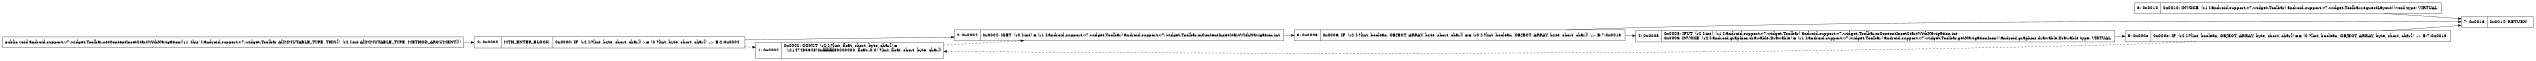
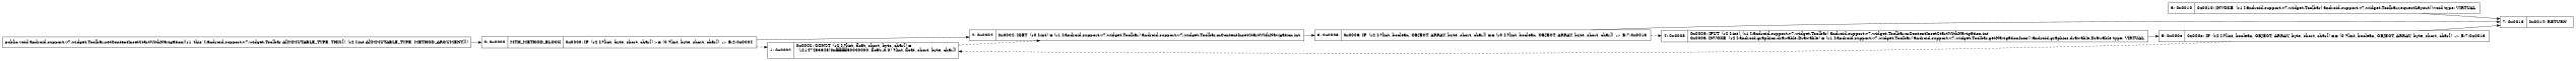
  digraph {
    rankdir=LR
    node [shape=record]
-   n1 [label="{0\:\ 0x0000|MTH_ENTER_BLOCK\l|0x0000: IF  (r2 I:?[int, byte, short, char]) \>= (0 ?[int, byte, short, char])  \-\> B:2:0x0004 \l}"]
+   n1 [label="{0\:\ 0x0000|MTH_METHOD_BLOCK\l|0x0000: IF  (r2 I:?[int, byte, short, char]) \>= (0 ?[int, byte, short, char])  \-\> B:2:0x0004 \l}"]
    n2 [label="{1\:\ 0x0002|0x0002: CONST  (r2 I:?[int, float, short, byte, char]) = \l  (\-2147483648(0xffffffff80000000, float:\-0.0) ?[int, float, short, byte, char])\l \l}"]
    n3 [label="{2\:\ 0x0004|0x0004: IGET  (r0 I:int) = (r1 I:android.support.v7.widget.Toolbar) android.support.v7.widget.Toolbar.mContentInsetStartWithNavigation int \l}"]
    n4 [label="{3\:\ 0x0006|0x0006: IF  (r2 I:?[int, boolean, OBJECT, ARRAY, byte, short, char]) == (r0 I:?[int, boolean, OBJECT, ARRAY, byte, short, char])  \-\> B:7:0x0013 \l}"]
    n5 [label="{4\:\ 0x0008|0x0008: IPUT  (r2 I:int), (r1 I:android.support.v7.widget.Toolbar) android.support.v7.widget.Toolbar.mContentInsetStartWithNavigation int \l0x000a: INVOKE  (r2 I:android.graphics.drawable.Drawable) = (r1 I:android.support.v7.widget.Toolbar) android.support.v7.widget.Toolbar.getNavigationIcon():android.graphics.drawable.Drawable type: VIRTUAL \l}"]
    n6 [label="{7\:\ 0x0013|0x0014: RETURN   \l}"]
    n7 [label="{5\:\ 0x000e|0x000e: IF  (r2 I:?[int, boolean, OBJECT, ARRAY, byte, short, char]) == (0 ?[int, boolean, OBJECT, ARRAY, byte, short, char])  \-\> B:7:0x0013 \l}"]
    n8 [label="{6\:\ 0x0010|0x0010: INVOKE  (r1 I:android.support.v7.widget.Toolbar) android.support.v7.widget.Toolbar.requestLayout():void type: VIRTUAL \l}"]
    n9 [label="{public void android.support.v7.widget.Toolbar.setContentInsetStartWithNavigation((r1 'this' I:android.support.v7.widget.Toolbar A[IMMUTABLE_TYPE, THIS]), (r2 I:int A[IMMUTABLE_TYPE, METHOD_ARGUMENT])) }"]
    n1 -> n2 [style=dashed]
    n1 -> n3
    n2 -> n3 [style=dashed]
    n3 -> n4
-   n4 -> n5 [style=solid]
+   n4 -> n5 [style=dashed]
    n4 -> n6
    n5 -> n7
    n7 -> n2 [style=dashed]
    n7 -> n6
    n8 -> n6
    n9 -> n1
  }
